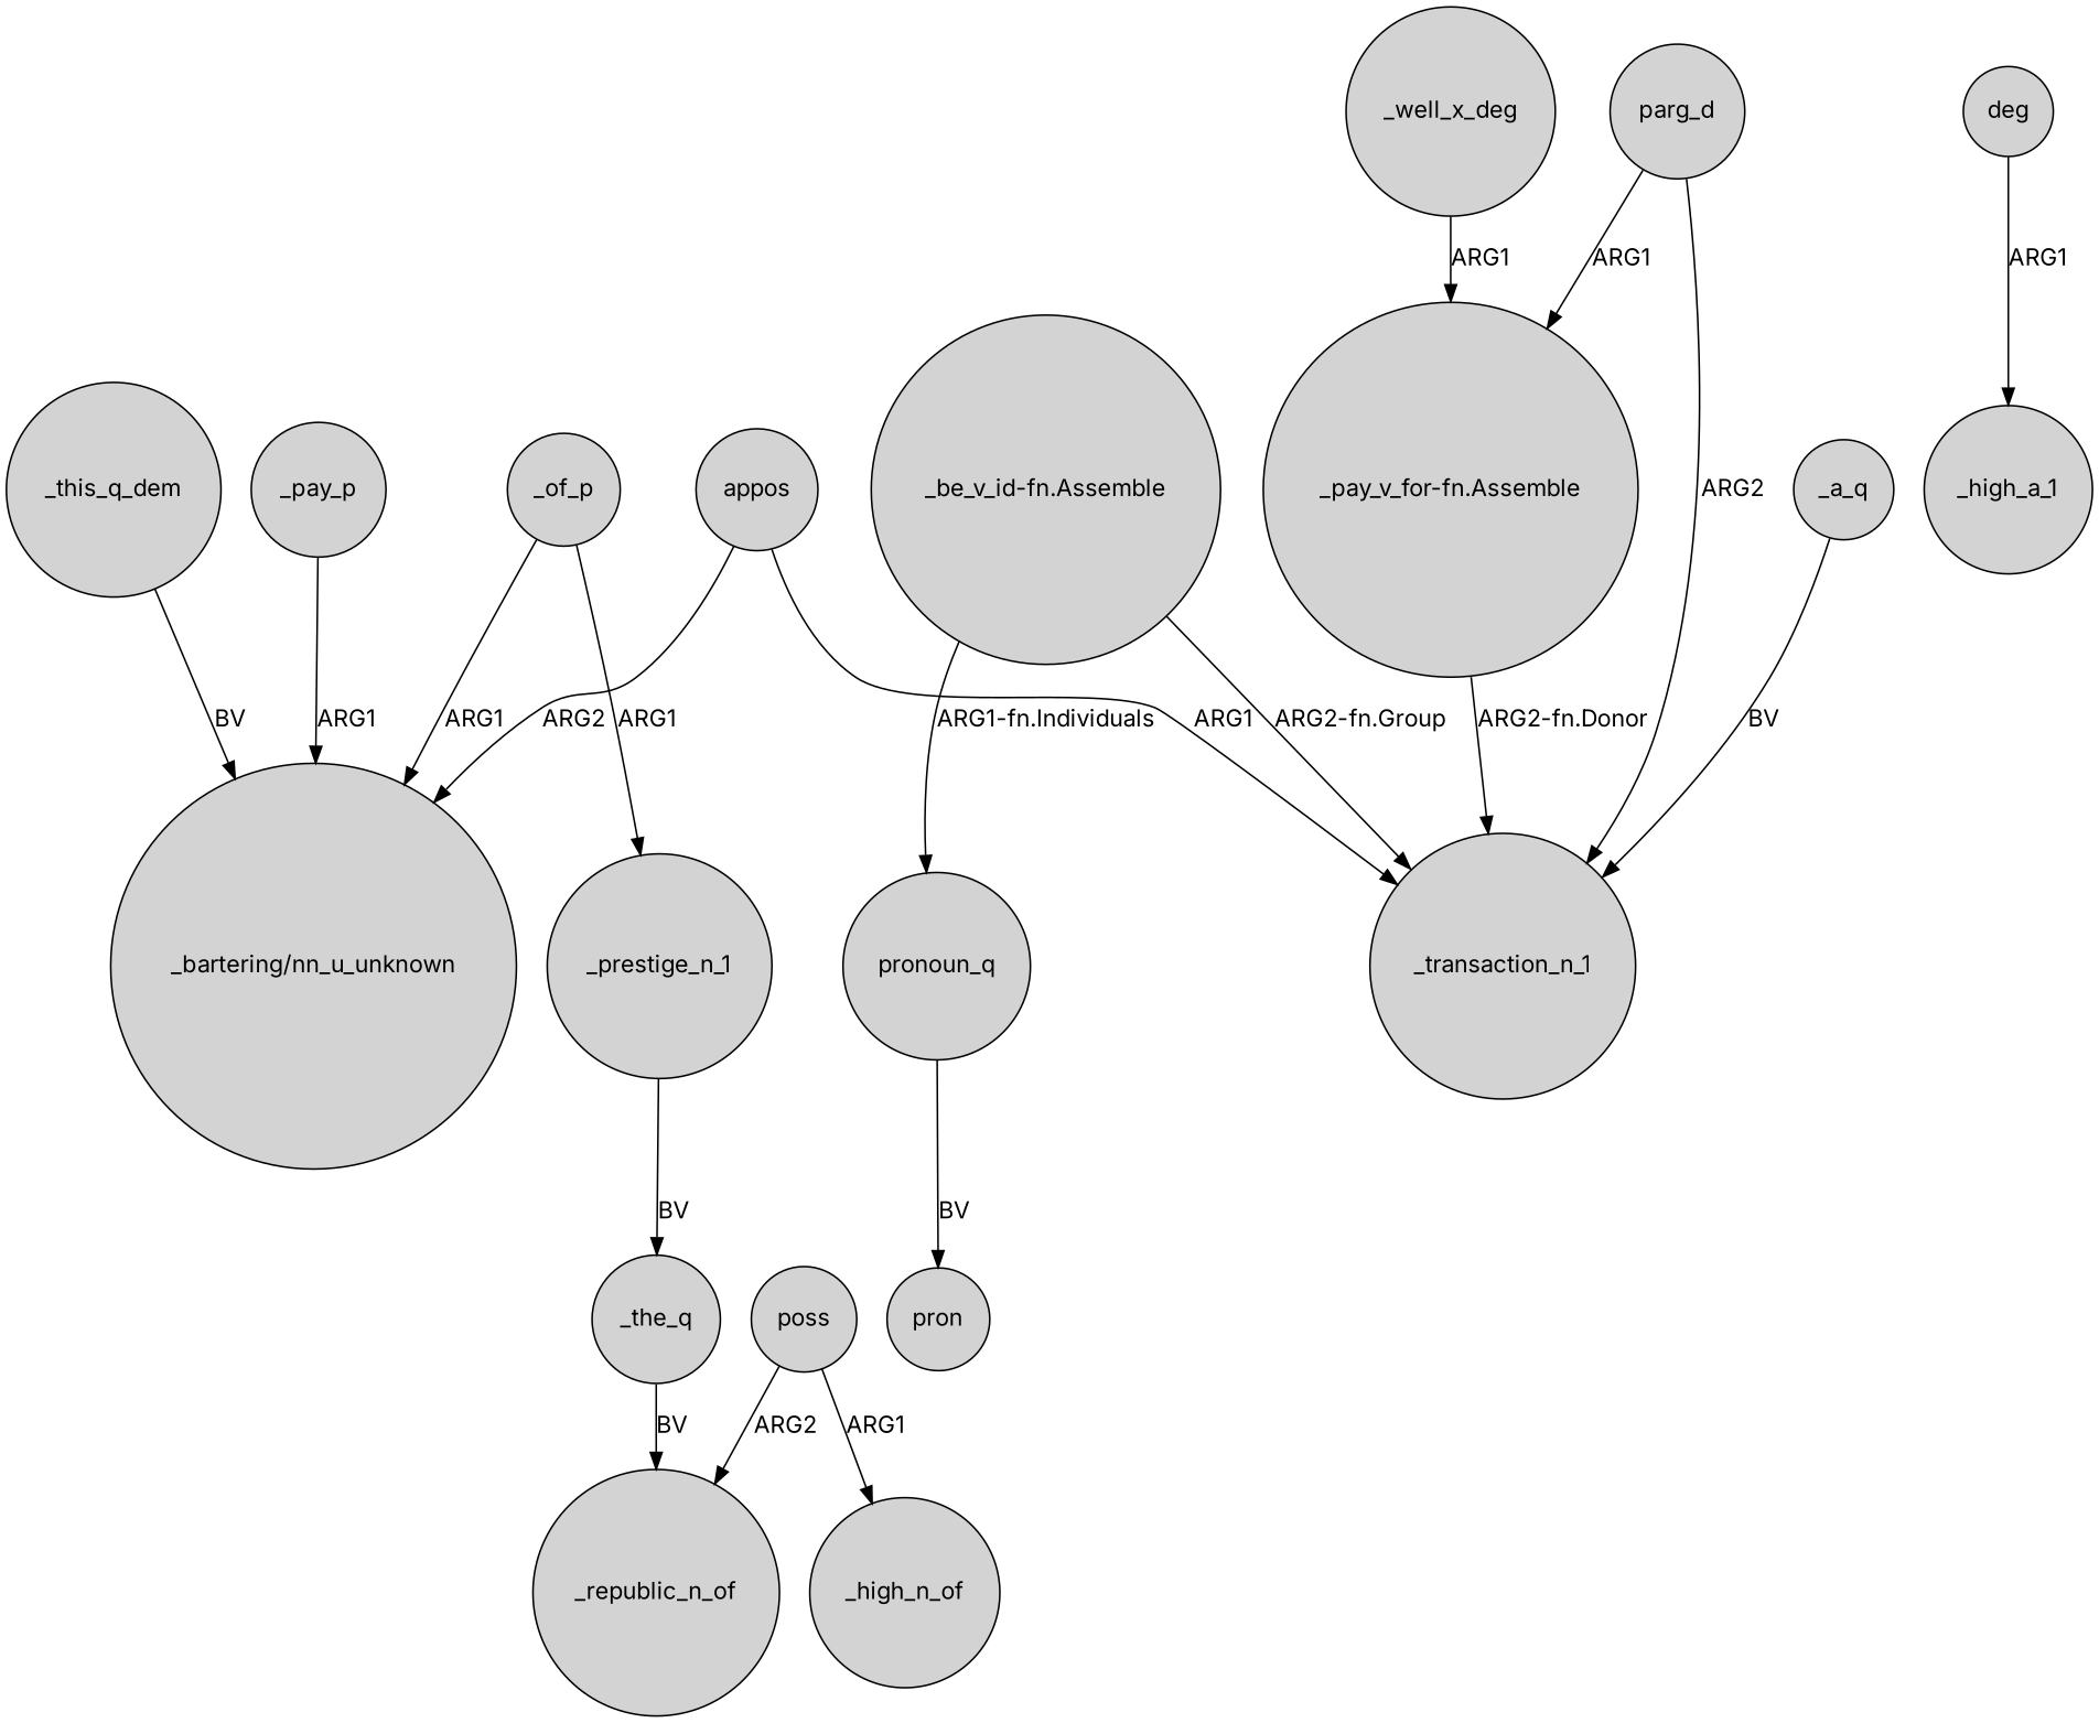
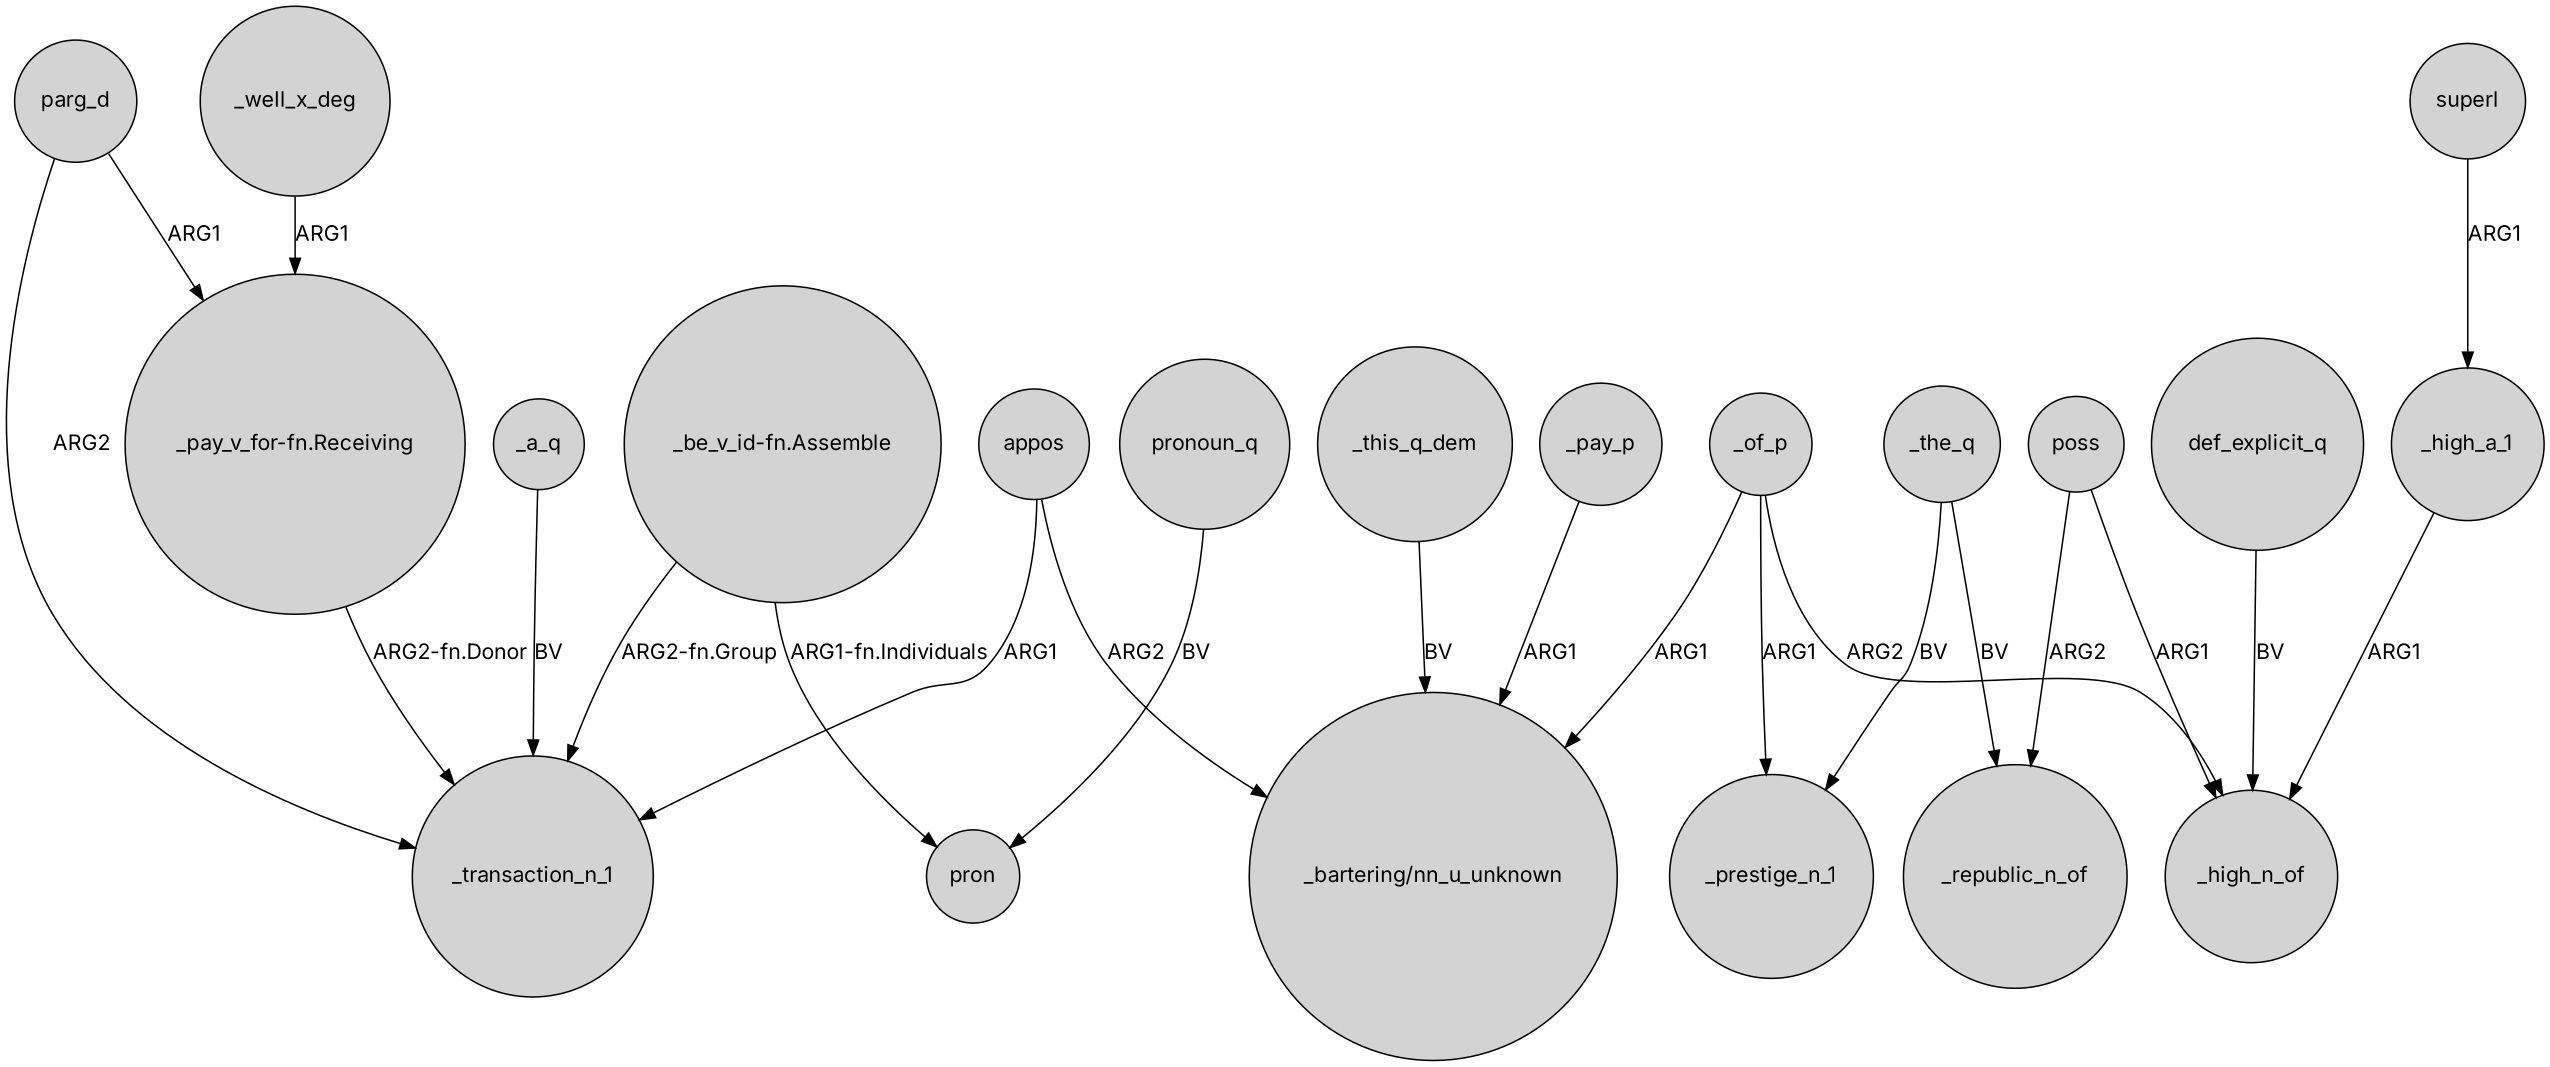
  digraph {
    fontname=Inter
    node [fontname=Inter shape=circle style=filled]
    edge [fontname=Inter]
    n1 [label=_pay_p]
    "_bartering/nn_u_unknown"
    _well_x_deg
-   "_pay_v_for-fn.Receiving" [label="_pay_v_for-fn.Assemble"]
+   "_pay_v_for-fn.Receiving"
    _transaction_n_1
    parg_d
    appos
    "_be_v_id-fn.Assemble"
    pron
    _the_q
    _republic_n_of
    _prestige_n_1
    _a_q
    poss
    n15 [label=_high_n_of]
    pronoun_q
    _this_q_dem
+   def_explicit_q
    _of_p
    _high_a_1
-   superl [label=deg]
+   superl
    n1 -> "_bartering/nn_u_unknown" [label=ARG1]
    _well_x_deg -> "_pay_v_for-fn.Receiving" [label=ARG1]
    "_pay_v_for-fn.Receiving" -> _transaction_n_1 [label="ARG2-fn.Donor"]
    parg_d -> "_pay_v_for-fn.Receiving" [label=ARG1]
    parg_d -> _transaction_n_1 [label=ARG2]
    appos -> "_bartering/nn_u_unknown" [label=ARG2]
    appos -> _transaction_n_1 [label=ARG1]
    "_be_v_id-fn.Assemble" -> _transaction_n_1 [label="ARG2-fn.Group"]
-   "_be_v_id-fn.Assemble" -> pronoun_q [label="ARG1-fn.Individuals"]
+   "_be_v_id-fn.Assemble" -> pron [label="ARG1-fn.Individuals"]
    _the_q -> _republic_n_of [label=BV]
-   _prestige_n_1 -> _the_q [label=BV]
+   _the_q -> _prestige_n_1 [label=BV]
    _a_q -> _transaction_n_1 [label=BV]
    poss -> _republic_n_of [label=ARG2]
    poss -> n15 [label=ARG1]
    pronoun_q -> pron [label=BV]
    _this_q_dem -> "_bartering/nn_u_unknown" [label=BV]
+   def_explicit_q -> n15 [label=BV]
    _of_p -> "_bartering/nn_u_unknown" [label=ARG1]
    _of_p -> _prestige_n_1 [label=ARG1]
+   _of_p -> n15 [label=ARG2]
+   _high_a_1 -> n15 [label=ARG1]
    superl -> _high_a_1 [label=ARG1]
  }
